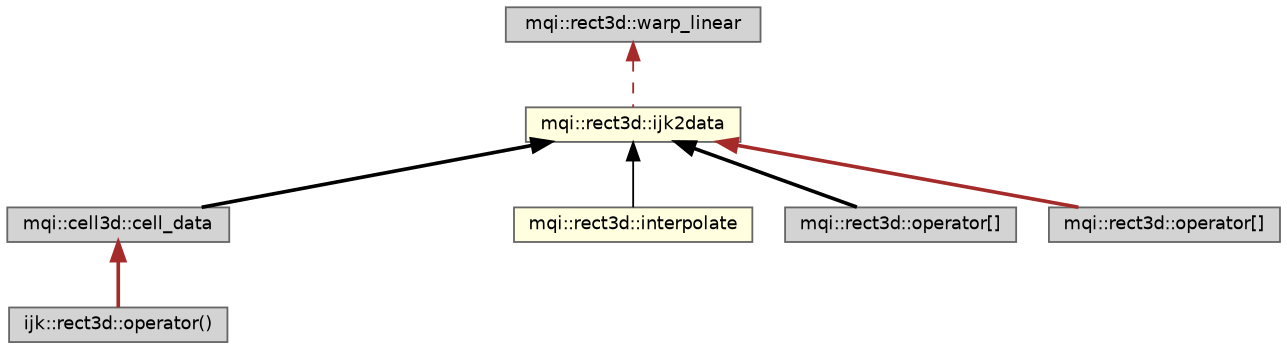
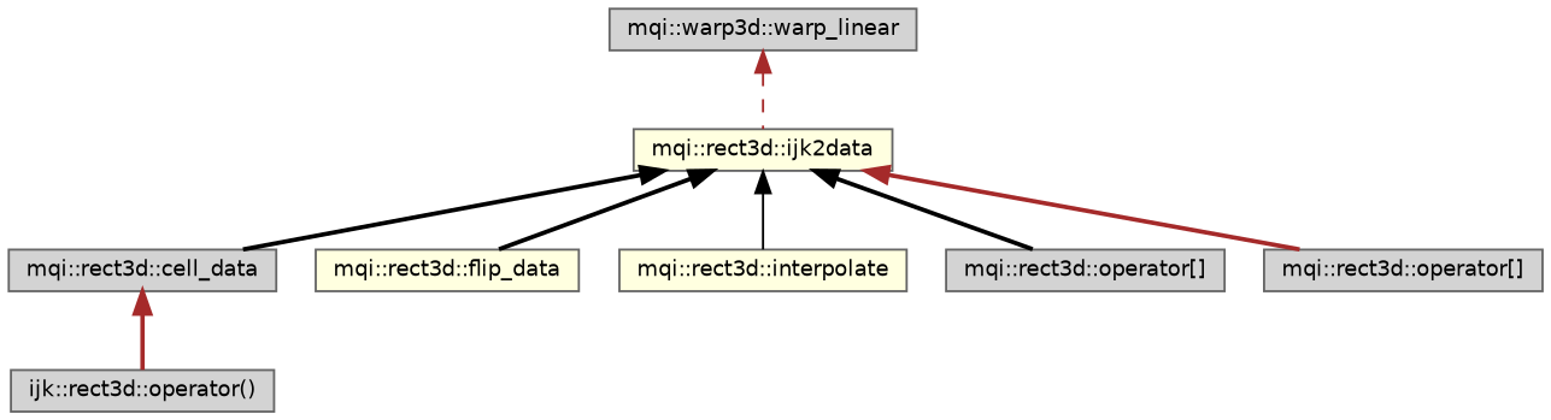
  digraph {
    rankdir=TB
    node [color=grey40 fillcolor=lightgrey fontname=Helvetica fontsize=10 shape=box style=filled]
    edge [color=black dir=back fontname=Helvetica fontsize=10 labelfontname=Helvetica labelfontsize=10 style=bold]
    n1 [color=gray40 fillcolor=lightyellow fontcolor=black height=0.2 label="mqi::rect3d::ijk2data" width=0.4]
-   n2 [height=0.2 label="mqi::cell3d::cell_data" width=0.4]
+   n2 [height=0.2 label="mqi::rect3d::cell_data" width=0.4]
+   n3 [fillcolor=lightyellow height=0.2 label="mqi::rect3d::flip_data" width=0.4]
    n4 [fillcolor=lightyellow height=0.2 label="mqi::rect3d::interpolate" width=0.4]
    n5 [height=0.2 label="mqi::rect3d::operator[]" width=0.4]
    n6 [height=0.2 label="mqi::rect3d::operator[]" width=0.4]
    n7 [height=0.2 label="ijk::rect3d::operator()" width=0.4]
-   n8 [height=0.2 label="mqi::rect3d::warp_linear" width=0.4]
+   n8 [height=0.2 label="mqi::warp3d::warp_linear" width=0.4]
    n1 -> n2
+   n1 -> n3
    n1 -> n4 [style=solid]
    n1 -> n5
    n1 -> n6 [color=brown]
    n2 -> n7 [color=brown]
    n8 -> n1 [color=brown style=dashed]
  }
